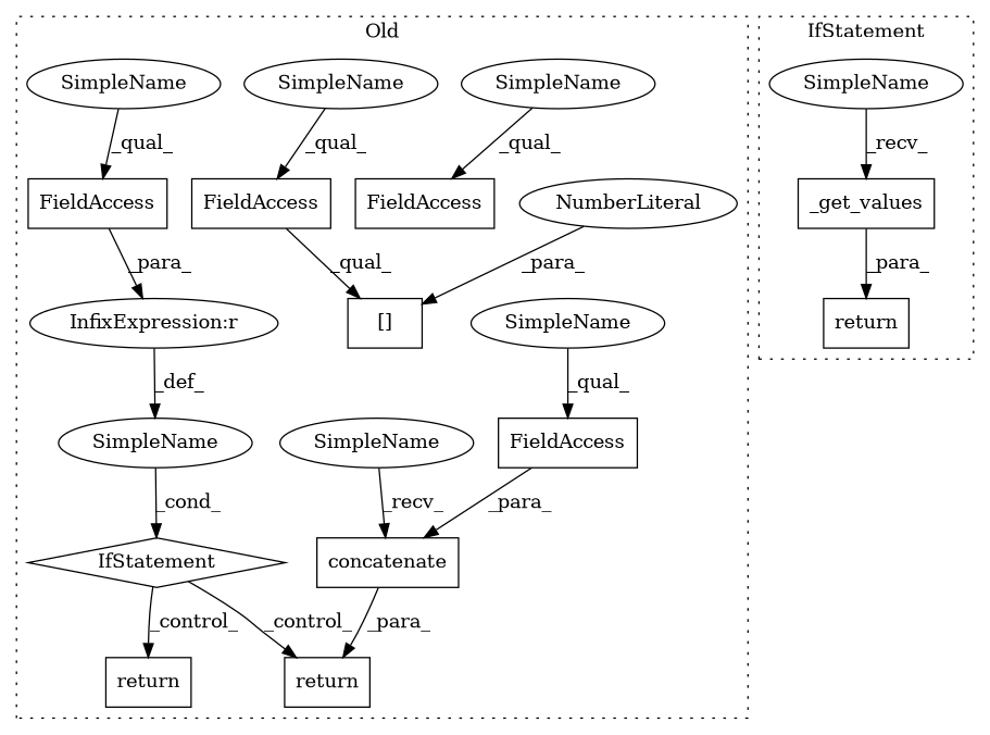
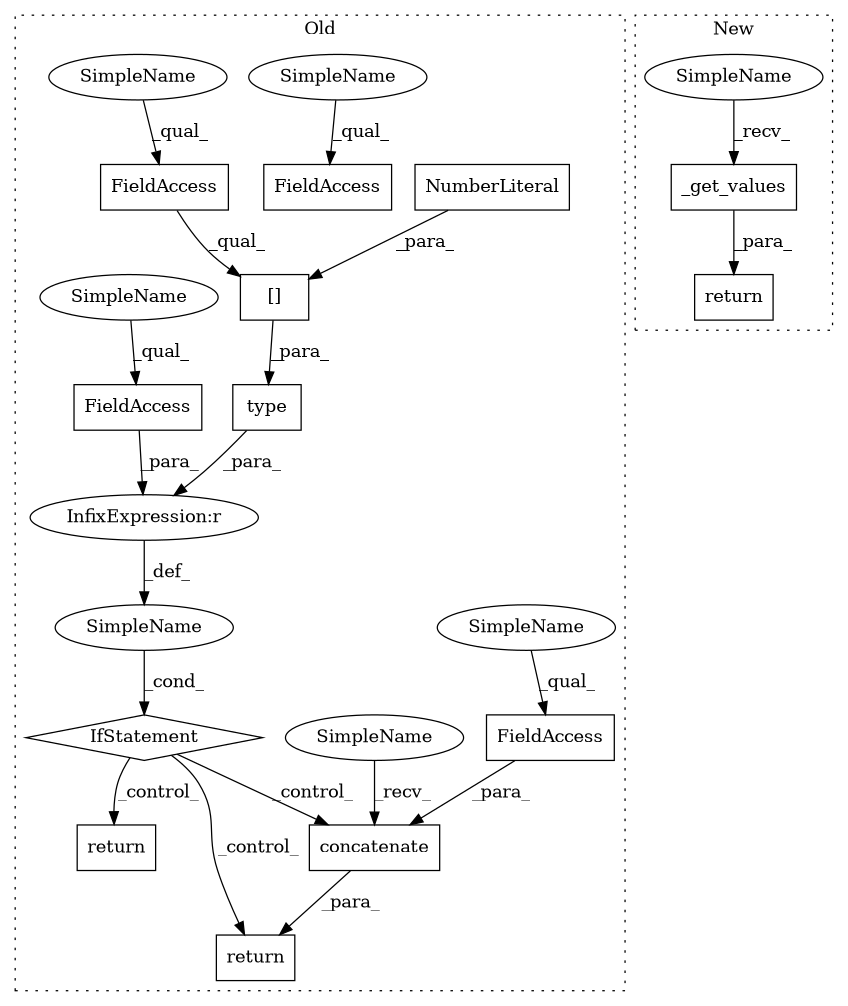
  digraph {
    node [a=42 l=4 s=6507 shape=box]
+   n1 [a=32 l="5,1" label=type s="6483,6502"]
    n2 [a=25 l="4,2" label=IfStatement s="6479,6520" shape=diamond]
    n3 [label=SimpleName shape=ellipse l="" s=""]
    n4 [a=41 l=7 label=return s=6601]
    n5 [a=27 label="InfixExpression:r" s=6503 shape=ellipse]
    n6 [a=22 l=13 label=FieldAccess]
    n7 [a=41 l=7 label=return s=6530]
    n8 [a=32 l="12,1" label=concatenate s="6554,6577"]
    n9 [a=2 l="12,1" label="[]" s="6488,6501"]
-   n10 [a=34 l=1 label=NumberLiteral s=6500 shape=ellipse]
+   n10 [a=34 l=1 label=NumberLiteral s=6500]
    n11 [a=22 l=11 label=FieldAccess s=6488]
    n12 [a=22 l=11 label=FieldAccess s=6566]
    n13 [a=22 l=11 label=FieldAccess s=6619]
    n14 [label=SimpleName s=6566 shape=ellipse]
    n15 [label=SimpleName s=6619 shape=ellipse]
    n16 [label=SimpleName s=6488 shape=ellipse]
    n17 [l=5 label=SimpleName s=6548 shape=ellipse]
    n18 [l=5 label=SimpleName shape=ellipse]
    n19 [a=41 l=7 label=return s=6681]
    n20 [a=32 l=13 label=_get_values s=6704]
    n21 [label=SimpleName s=6699 shape=ellipse]
    subgraph cluster_1 {
      label=Old
      style=dotted
+     n1
      n2
      n3
      n4
      n5
      n6
      n7
      n8
      n9
      n10
      n11
      n12
      n13
      n14
      n15
      n16
      n17
      n18
    }
    subgraph cluster_2 {
-     label=IfStatement
+     label=New
      style=dotted
      n19
      n20
      n21
    }
+   n1 -> n5 [label=_para_]
    n2 -> n4 [label=_control_]
    n2 -> n7 [label=_control_]
+   n2 -> n8 [label=_control_]
    n3 -> n2 [label=_cond_]
    n5 -> n3 [label=_def_]
    n6 -> n5 [label=_para_]
    n8 -> n7 [label=_para_]
+   n9 -> n1 [label=_para_]
    n10 -> n9 [label=_para_]
    n11 -> n9 [label=_qual_]
    n12 -> n8 [label=_para_]
    n14 -> n12 [label=_qual_]
    n15 -> n13 [label=_qual_]
    n16 -> n11 [label=_qual_]
    n17 -> n8 [label=_recv_]
    n18 -> n6 [label=_qual_]
    n20 -> n19 [label=_para_]
    n21 -> n20 [label=_recv_]
  }
